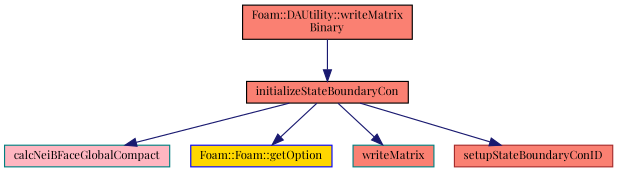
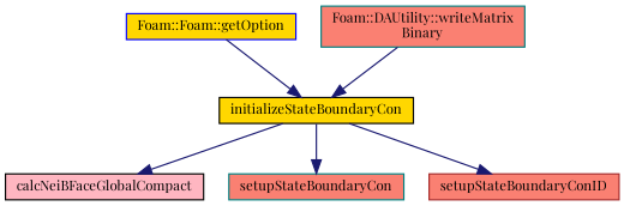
  digraph {
    fontname="Playfair Display"
    rankdir=TB
    node [color=black fillcolor=salmon fontname="Playfair Display" fontsize=10 shape=record style=filled]
    edge [color=midnightblue fontname="Playfair Display" fontsize=10 labelfontname=Helvetica labelfontsize=10 style=solid]
-   n1 [fontcolor=black height=0.2 label=initializeStateBoundaryCon width=0.4]
-   n2 [color=teal fillcolor=lightpink height=0.2 label=calcNeiBFaceGlobalCompact width=0.4]
+   n1 [fillcolor=gold fontcolor=black height=0.2 label=initializeStateBoundaryCon width=0.4]
+   n2 [fillcolor=lightpink height=0.2 label=calcNeiBFaceGlobalCompact width=0.4]
    n3 [color=blue fillcolor=gold height=0.2 label="Foam::Foam::getOption" width=0.4]
-   n4 [color=teal height=0.2 label=writeMatrix width=0.4]
+   n4 [color=teal height=0.2 label=setupStateBoundaryCon width=0.4]
    n5 [color=brown height=0.2 label=setupStateBoundaryConID width=0.4]
-   n6 [height=0.2 label="Foam::DAUtility::writeMatrix\lBinary" width=0.4]
+   n6 [color=teal height=0.2 label="Foam::DAUtility::writeMatrix\lBinary" width=0.4]
    n1 -> n2
-   n1 -> n3
+   n3 -> n1
    n1 -> n4
    n1 -> n5
    n6 -> n1
  }
